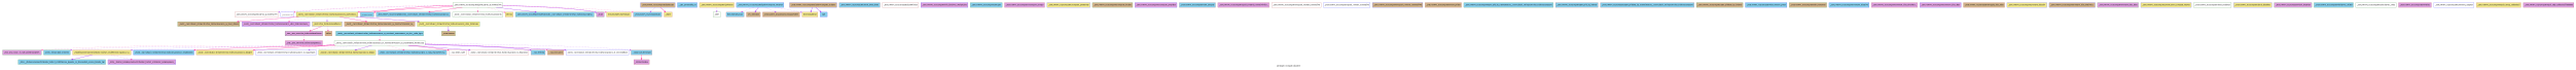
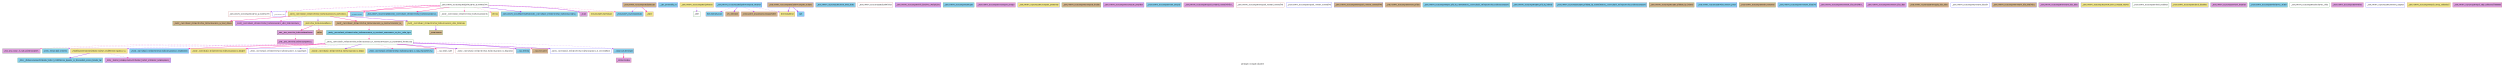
  digraph {
    fontname="Fira Sans"
    label="Call graph: compute_dipole.ll"
    node [color=brown fillcolor=skyblue fontname="Fira Sans" shape=record style=filled]
    edge [color=deeppink fontname="Fira Sans" style=dashed]
    n1 [color=darkgreen fillcolor=white label="{_ZN9LAMMPS_NS13ComputeDipoleC2EPNS_6LAMMPSEiPPc}"]
    n2 [fillcolor=white label="{_ZN9LAMMPS_NS7ComputeC2EPNS_6LAMMPSEiPPc}"]
    n3 [color=blue fillcolor=white label="{_ZNSaIcEC1Ev}"]
    n4 [color=darkgreen fillcolor=khaki label="{_ZNSt7__cxx1112basic_stringIcSt11char_traitsIcESaIcEEC2IS3_EEPKcRKS3_}"]
    n5 [label="{_ZN9LAMMPS_NS7ComputeD2Ev}"]
    n6 [label="{_ZNSaIcED1Ev}"]
    n7 [label="{_ZN9LAMMPS_NS5Error3allERKNSt7__cxx1112basic_stringIcSt11char_traitsIcESaIcEEEiS8_}"]
    n8 [color=darkgreen fillcolor=white label="{_ZNSt7__cxx1112basic_stringIcSt11char_traitsIcESaIcEED1Ev}"]
    n9 [fillcolor=khaki label="{strcmp}"]
    n10 [color=darkgreen label="{_ZN9LAMMPS_NS5utils8strmatchERKNSt7__cxx1112basic_stringIcSt11char_traitsIcESaIcEEES8_}"]
    n11 [color=darkgreen fillcolor=plum label="{_Znam}"]
    n12 [fillcolor=khaki label="{llvm.umul.with.overflow.i64}"]
    n13 [color=darkgreen fillcolor=tan label="{_ZNSt7__cxx1112basic_stringIcSt11char_traitsIcESaIcEE13_M_local_dataEv}"]
    n14 [color=blue fillcolor=plum label="{_ZNSt7__cxx1112basic_stringIcSt11char_traitsIcESaIcEE12_Alloc_hiderC1EPcRKS3_}"]
    n15 [color=blue fillcolor=khaki label="{_ZNSt11char_traitsIcE6lengthEPKc}"]
    n16 [fillcolor=tan label="{_ZNSt7__cxx1112basic_stringIcSt11char_traitsIcESaIcEE12_M_constructIPKcEEvT_S8_}"]
    n17 [color=darkgreen fillcolor=khaki label="{_ZNSt7__cxx1112basic_stringIcSt11char_traitsIcESaIcEE12_Alloc_hiderD2Ev}"]
    n18 [color=darkgreen fillcolor=plum label="{_ZN9__gnu_cxx11char_traitsIcE6lengthEPKc}"]
    n19 [fillcolor=tan label="{strlen}"]
    n20 [color=darkgreen label="{_ZNSt7__cxx1112basic_stringIcSt11char_traitsIcESaIcEE16_M_construct_auxIPKcEEvT_S8_St12__false_type}"]
    n21 [color=darkgreen fillcolor=tan label="{_ZNSaIcED2Ev}"]
    n22 [fillcolor=plum label="{_ZN9__gnu_cxx11char_traitsIcE2eqERKcS3_}"]
    n23 [color=darkgreen fillcolor=white label="{_ZNSt7__cxx1112basic_stringIcSt11char_traitsIcESaIcEE12_M_constructIPKcEEvT_S8_St20forward_iterator_tag}"]
    n24 [color=blue label="{__gxx_personality_v0}"]
    n25 [color=blue fillcolor=tan label="{_ZN9LAMMPS_NS13ComputeDipoleD2Ev}"]
    n26 [fillcolor=khaki label="{_ZdaPv}"]
    n27 [fillcolor=khaki label="{_ZN9LAMMPS_NS13ComputeDipoleD0Ev}"]
    n28 [color=darkgreen fillcolor=white label="{_ZdlPv}"]
    n29 [color=blue label="{_ZN9LAMMPS_NS13ComputeDipole14compute_vectorEv}"]
    n30 [label="{llvm.memset.p0.i64}"]
    n31 [fillcolor=khaki label="{llvm.fmuladd.f64}"]
    n32 [fillcolor=tan label="{MPI_Allreduce}"]
    n33 [fillcolor=tan label="{_ZN9LAMMPS_NS6Domain5unmapEPKdiPd}"]
    n34 [color=blue label="{sqrt}"]
    n35 [label="{_ZN9LAMMPS_NS7Compute15reset_extra_dofEv}"]
    n36 [fillcolor=white label="{_ZN9LAMMPS_NS13ComputeDipole4initEv}"]
    n37 [color=blue fillcolor=plum label="{_ZN9LAMMPS_NS7Compute9init_listEiPNS_9NeighListE}"]
    n38 [color=darkgreen label="{_ZN9LAMMPS_NS7Compute5setupEv}"]
    n39 [fillcolor=plum label="{_ZN9LAMMPS_NS7Compute13compute_arrayEv}"]
    n40 [color=blue fillcolor=khaki label="{_ZN9LAMMPS_NS7Compute15compute_peratomEv}"]
    n41 [color=blue fillcolor=tan label="{_ZN9LAMMPS_NS13ComputeDipole14compute_scalarEv}"]
    n42 [color=darkgreen fillcolor=tan label="{_ZN9LAMMPS_NS7Compute13compute_localEv}"]
    n43 [color=blue fillcolor=plum label="{_ZN9LAMMPS_NS7Compute15compute_pergridEv}"]
    n44 [label="{_ZN9LAMMPS_NS7Compute10set_arraysEi}"]
    n45 [fillcolor=plum label="{_ZN9LAMMPS_NS7Compute17pack_forward_commEiPiPdiS1_}"]
    n46 [fillcolor=white label="{_ZN9LAMMPS_NS7Compute19unpack_forward_commEiiPd}"]
    n47 [color=darkgreen label="{_ZSt10__distanceIPKcENSt15iterator_traitsIT_E15difference_typeES3_S3_St26random_access_iterator_tag}"]
    n48 [color=blue fillcolor=white label="{_ZN9LAMMPS_NS7Compute17pack_reverse_commEiiPd}"]
    n49 [color=blue fillcolor=tan label="{_ZN9LAMMPS_NS7Compute19unpack_reverse_commEiPiPd}"]
    n50 [fillcolor=tan label="{_ZN9LAMMPS_NS7Compute10reset_gridEv}"]
    n51 [color=darkgreen label="{_ZN9LAMMPS_NS7Compute16get_grid_by_nameERKNSt7__cxx1112basic_stringIcSt11char_traitsIcESaIcEEERi}"]
    n52 [label="{_ZN9LAMMPS_NS7Compute17get_grid_by_indexEi}"]
    n53 [label="{_ZN9LAMMPS_NS7Compute20get_griddata_by_nameEiRKNSt7__cxx1112basic_stringIcSt11char_traitsIcESaIcEEERi}"]
    n54 [color=darkgreen fillcolor=tan label="{_ZN9LAMMPS_NS7Compute21get_griddata_by_indexEi}"]
    n55 [color=blue label="{_ZN9LAMMPS_NS7Compute14dof_remove_preEv}"]
    n56 [color=darkgreen fillcolor=tan label="{_ZN9LAMMPS_NS7Compute10dof_removeEi}"]
    n57 [color=blue label="{_ZN9LAMMPS_NS7Compute11remove_biasEiPd}"]
    n58 [fillcolor=plum label="{_ZN9LAMMPS_NS7Compute15remove_bias_thrEiPdS1_}"]
    n59 [color=blue fillcolor=plum label="{_ZN9LAMMPS_NS7Compute15remove_bias_allEv}"]
    n60 [fillcolor=tan label="{_ZN9LAMMPS_NS7Compute16reapply_bias_allEv}"]
-   n61 [color=blue fillcolor=khaki label="{_ZN9LAMMPS_NS7Compute12restore_biasEiPd}"]
+   n61 [color=blue fillcolor=white label="{_ZN9LAMMPS_NS7Compute12restore_biasEiPd}"]
    n62 [color=blue fillcolor=tan label="{_ZN9LAMMPS_NS7Compute16restore_bias_thrEiPdS1_}"]
    n63 [color=darkgreen fillcolor=plum label="{_ZN9LAMMPS_NS7Compute16restore_bias_allEv}"]
    n64 [color=blue fillcolor=khaki label="{_ZN9LAMMPS_NS7Compute23reset_extra_compute_fixEPKc}"]
    n65 [color=darkgreen fillcolor=white label="{_ZN9LAMMPS_NS7Compute11lock_enableEv}"]
    n66 [color=blue fillcolor=khaki label="{_ZN9LAMMPS_NS7Compute12lock_disableEv}"]
    n67 [color=darkgreen fillcolor=plum label="{_ZN9LAMMPS_NS7Compute11lock_lengthEv}"]
    n68 [color=darkgreen label="{_ZN9LAMMPS_NS7Compute4lockEPNS_3FixEll}"]
    n69 [color=darkgreen fillcolor=white label="{_ZN9LAMMPS_NS7Compute6unlockEPNS_3FixE}"]
    n70 [fillcolor=plum label="{_ZN9LAMMPS_NS7Compute7refreshEv}"]
    n71 [color=blue fillcolor=white label="{_ZN9LAMMPS_NS7Compute12memory_usageEv}"]
    n72 [fillcolor=khaki label="{_ZN9LAMMPS_NS7Compute19pair_setup_callbackEii}"]
    n73 [fillcolor=plum label="{_ZN9LAMMPS_NS7Compute19pair_tally_callbackEiiiidddddd}"]
    n74 [color=darkgreen fillcolor=plum label="{_ZN9__gnu_cxx17__is_null_pointerIKcEEbPT_}"]
    n75 [color=darkgreen label="{_ZSt19__throw_logic_errorPKc}"]
    n76 [fillcolor=khaki label="{_ZSt8distanceIPKcENSt15iterator_traitsIT_E15difference_typeES3_S3_}"]
    n77 [color=blue label="{_ZNSt7__cxx1112basic_stringIcSt11char_traitsIcESaIcEE9_M_createERmm}"]
    n78 [fillcolor=khaki label="{_ZNSt7__cxx1112basic_stringIcSt11char_traitsIcESaIcEE7_M_dataEPc}"]
    n79 [color=blue fillcolor=white label="{_ZNSt7__cxx1112basic_stringIcSt11char_traitsIcESaIcEE11_M_capacityEm}"]
    n80 [color=darkgreen fillcolor=khaki label="{_ZNKSt7__cxx1112basic_stringIcSt11char_traitsIcESaIcEE7_M_dataEv}"]
    n81 [label="{_ZNSt7__cxx1112basic_stringIcSt11char_traitsIcESaIcEE13_S_copy_charsEPcPKcS7_}"]
    n82 [fillcolor=white label="{__cxa_begin_catch}"]
    n83 [fillcolor=white label="{_ZNSt7__cxx1112basic_stringIcSt11char_traitsIcESaIcEE10_M_disposeEv}"]
    n84 [label="{__cxa_rethrow}"]
    n85 [fillcolor=tan label="{__cxa_end_catch}"]
    n86 [color=blue fillcolor=white label="{_ZNSt7__cxx1112basic_stringIcSt11char_traitsIcESaIcEE13_M_set_lengthEm}"]
    n87 [label="{__clang_call_terminate}"]
    n88 [color=blue fillcolor=plum label="{_ZSt19__iterator_categoryIPKcENSt15iterator_traitsIT_E17iterator_categoryERKS3_}"]
    n89 [fillcolor=plum label="{_ZSt9terminatev}"]
    n1 -> n2 [color=purple]
    n1 -> n3
    n1 -> n4 [style=bold]
    n1 -> n5
    n1 -> n6 [style=bold]
    n1 -> n7 [style=bold]
    n1 -> n8
    n1 -> n9
    n1 -> n10 [color=purple style=bold]
    n1 -> n11 [color=purple style=bold]
    n1 -> n12
    n4 -> n13 [style=bold]
    n4 -> n14
    n4 -> n15 [color=purple]
    n4 -> n16 [style=bold]
    n4 -> n17 [color=purple style=bold]
    n15 -> n18 [style=bold]
    n15 -> n19
    n16 -> n20
    n17 -> n21 [color=purple style=bold]
    n18 -> n22
    n20 -> n23
    n23 -> n74
    n23 -> n75 [color=purple]
    n23 -> n76 [color=purple]
    n23 -> n77 [style=bold]
    n23 -> n78 [style=bold]
    n23 -> n79 [color=purple]
    n23 -> n80 [color=purple style=bold]
    n23 -> n81
    n23 -> n82 [style=bold]
    n23 -> n83 [color=purple style=bold]
    n23 -> n84 [color=purple style=bold]
    n23 -> n85
    n23 -> n86 [color=purple style=bold]
    n23 -> n87 [color=purple]
    n25 -> n5 [color=purple]
    n25 -> n26 [style=bold]
    n27 -> n28 [color=purple]
    n29 -> n30 [color=purple]
    n29 -> n31 [color=purple]
    n29 -> n32 [color=purple style=bold]
    n29 -> n33 [color=purple]
    n41 -> n31 [color=purple style=bold]
    n41 -> n34 [color=purple style=bold]
    n76 -> n47 [color=purple style=bold]
    n76 -> n88
    n87 -> n89 [style=bold]
  }
